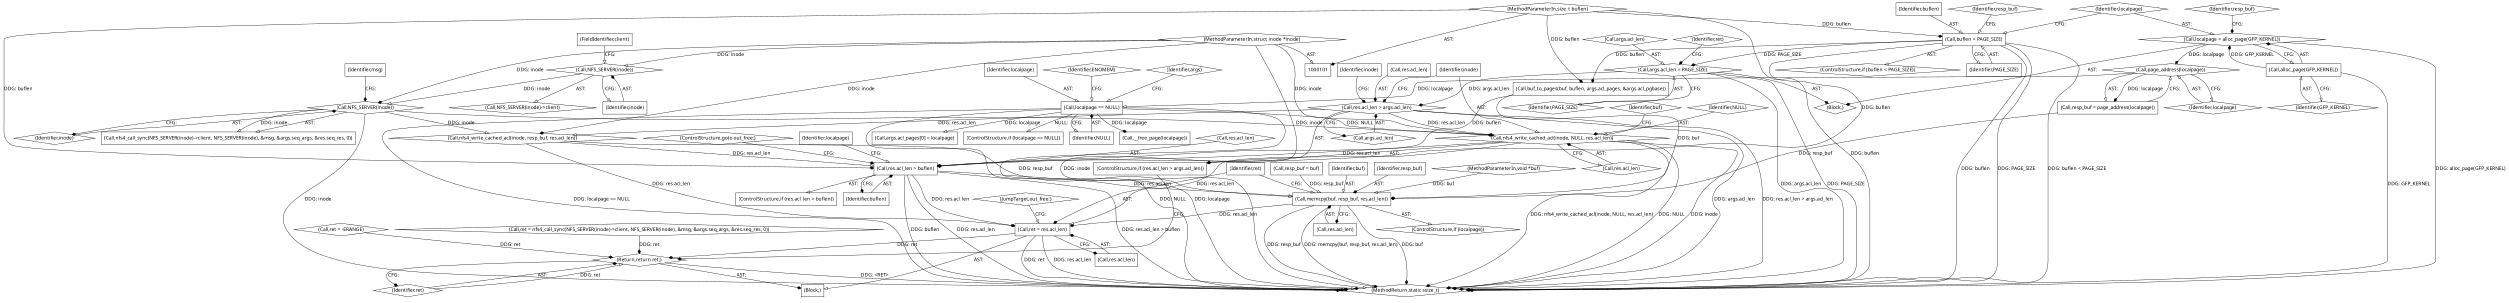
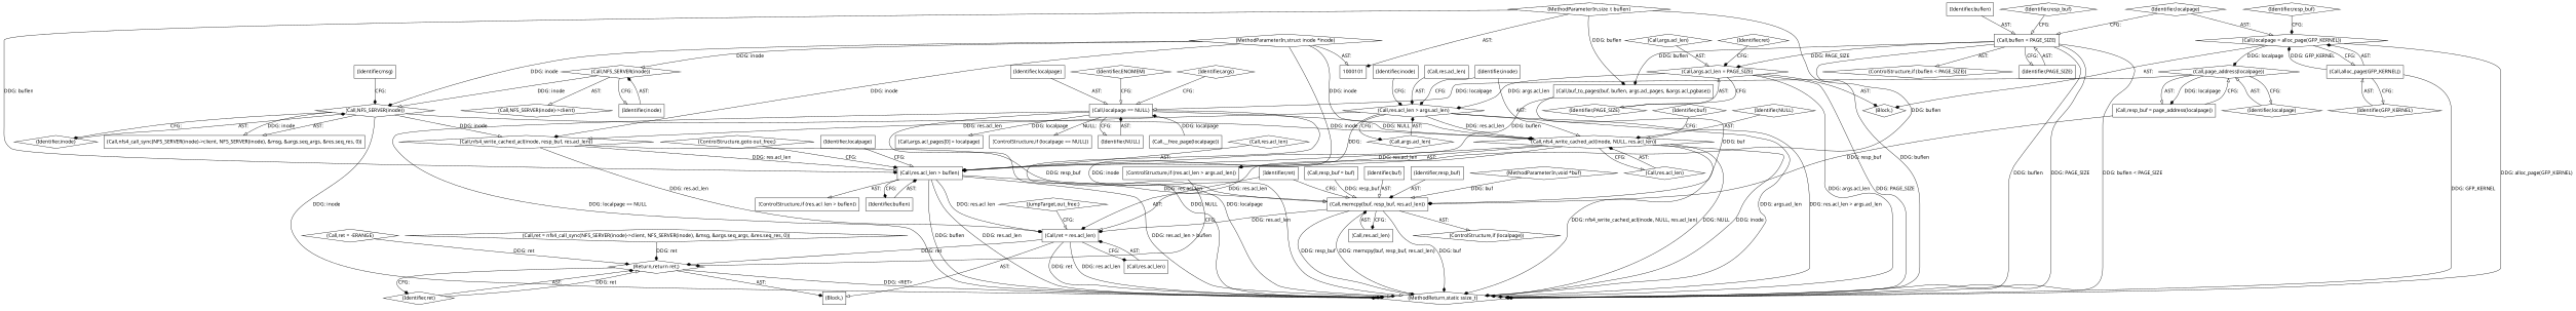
  digraph {
    fontname="Noto Sans"
    node [fontname="Noto Sans" shape=diamond]
    edge [arrowhead=diamond fontname="Noto Sans"]
    n1 [label="(Call,nfs4_write_cached_acl(inode, NULL, res.acl_len))"]
    n2 [label="(Call,res.acl_len > buflen)" shape=box]
    n3 [label="(Call,ret = res.acl_len)" shape=box]
    n4 [label="(MethodReturn,static ssize_t)"]
    n5 [label="(Call,res.acl_len)"]
    n6 [label="(ControlStructure,if (res.acl_len > args.acl_len))" shape=box]
    n7 [label="(Call,memcpy(buf, resp_buf, res.acl_len))" shape=box]
    n8 [label="(ControlStructure,if (res.acl_len > buflen))" shape=box]
    n9 [label="(Identifier,buflen)" shape=box]
    n10 [label="(Return,return ret;)"]
    n11 [label="(Block,)" shape=box]
    n12 [label="(Call,res.acl_len)" shape=box]
    n13 [label="(Call,NFS_SERVER(inode))"]
    n14 [label="(Call,nfs4_call_sync(NFS_SERVER(inode)->client, NFS_SERVER(inode), &msg, &args.seq_args, &res.seq_res, 0))" shape=box]
    n15 [label="(Call,nfs4_write_cached_acl(inode, resp_buf, res.acl_len))"]
    n16 [label="(Identifier,inode)"]
    n17 [label="(Call,NFS_SERVER(inode))"]
    n18 [label="(Call,NFS_SERVER(inode)->client)"]
    n19 [label="(Identifier,inode)" shape=box]
    n20 [label="(MethodParameterIn,struct inode *inode)"]
    1000101 [shape=box]
    n22 [label="(Call,localpage == NULL)" shape=box]
    n23 [label="(Call,args.acl_pages[0] = localpage)" shape=box]
    n24 [label="(ControlStructure,if (localpage == NULL))" shape=box]
    n25 [label="(Identifier,NULL)" shape=box]
    n26 [label="(Call,__free_page(localpage))" shape=box]
    n27 [label="(Call,page_address(localpage))"]
    n28 [label="(Call,resp_buf = page_address(localpage))" shape=box]
    n29 [label="(Identifier,localpage)"]
    n30 [label="(Call,localpage = alloc_page(GFP_KERNEL))"]
    n31 [label="(Call,alloc_page(GFP_KERNEL))" shape=box]
    n32 [label="(Block,)"]
    n33 [label="(Identifier,GFP_KERNEL)"]
    n34 [label="(Call,res.acl_len > args.acl_len)"]
    n35 [label="(Call,args.acl_len)"]
    n36 [label="(Call,args.acl_len = PAGE_SIZE)"]
    n37 [label="(Identifier,PAGE_SIZE)"]
    n38 [label="(Call,buflen < PAGE_SIZE)" shape=box]
    n39 [label="(ControlStructure,if (buflen < PAGE_SIZE))"]
    n40 [label="(Call,buf_to_pages(buf, buflen, args.acl_pages, &args.acl_pgbase))" shape=box]
    n41 [label="(Identifier,PAGE_SIZE)" shape=box]
    n42 [label="(MethodParameterIn,size_t buflen)"]
    n43 [label="(ControlStructure,if (localpage))"]
    n44 [label="(Call,res.acl_len)" shape=box]
    n45 [label="(Identifier,ret)"]
    n46 [label="(JumpTarget,out_free:)"]
    n47 [label="(Call,resp_buf = buf)" shape=box]
-   n48 [label="(FieldIdentifier,client)" shape=box]
    n49 [label="(Identifier,resp_buf)"]
    n50 [label="(Call,res.acl_len)" shape=box]
    n51 [label="(Identifier,msg)" shape=box]
    n52 [label="(Identifier,inode)" shape=box]
    n53 [label="(Identifier,ret)" shape=box]
    n54 [label="(Identifier,inode)" shape=box]
    n55 [label="(Call,res.acl_len)"]
    n56 [label="(Identifier,ret)"]
    n57 [label="(Identifier,buf)" shape=box]
    n58 [label="(Call,ret = nfs4_call_sync(NFS_SERVER(inode)->client, NFS_SERVER(inode), &msg, &args.seq_args, &res.seq_res, 0))"]
    n59 [label="(Call,args.acl_len)"]
    n60 [label="(Identifier,ENOMEM)"]
    n61 [label="(Identifier,buflen)" shape=box]
    n62 [label="(ControlStructure,goto out_free;)"]
    n63 [label="(Identifier,localpage)" shape=box]
    n64 [label="(Call,ret = -ERANGE)"]
    n65 [label="(Identifier,resp_buf)" shape=box]
    n66 [label="(Identifier,args)"]
    n67 [label="(Identifier,localpage)"]
    n68 [label="(Identifier,resp_buf)"]
    n69 [label="(Identifier,NULL)"]
    n70 [label="(MethodParameterIn,void *buf)"]
    n71 [label="(Identifier,buf)"]
    n72 [label="(Identifier,localpage)" shape=box]
    n1 -> n2 [arrowhead=onormal label="DDG: res.acl_len"]
    n1 -> n3 [arrowhead=onormal label="DDG: res.acl_len"]
    n1 -> n4 [label="DDG: nfs4_write_cached_acl(inode, NULL, res.acl_len)"]
    n1 -> n4 [arrowhead=onormal label="DDG: NULL"]
    n1 -> n4 [arrowhead=onormal label="DDG: inode"]
    n1 -> n5 [arrowhead=onormal label="CFG: "]
    n1 -> n6 [label="AST: "]
    n2 -> n3 [label="DDG: res.acl_len"]
    n2 -> n4 [arrowhead=onormal label="DDG: res.acl_len"]
    n2 -> n4 [arrowhead=onormal label="DDG: res.acl_len > buflen"]
    n2 -> n4 [arrowhead=onormal label="DDG: buflen"]
    n2 -> n7 [arrowhead=onormal label="DDG: res.acl_len"]
    n2 -> n8 [arrowhead=onormal label="AST: "]
    n2 -> n9 [label="CFG: "]
    n3 -> n4 [arrowhead=onormal label="DDG: res.acl_len"]
    n3 -> n4 [label="DDG: ret"]
    n3 -> n10 [label="DDG: ret"]
    n3 -> n11 [arrowhead=onormal label="AST: "]
    n3 -> n12 [label="CFG: "]
    n5 -> n1 [label="AST: "]
    n6 -> n10 [label="CFG: "]
    n7 -> n3 [label="DDG: res.acl_len"]
    n7 -> n4 [label="DDG: memcpy(buf, resp_buf, res.acl_len)"]
    n7 -> n4 [label="DDG: buf"]
    n7 -> n4 [arrowhead=onormal label="DDG: resp_buf"]
    n7 -> n43 [arrowhead=onormal label="AST: "]
    n7 -> n44 [label="CFG: "]
    n9 -> n2 [label="AST: "]
    n10 -> n4 [label="DDG: <RET>"]
    n10 -> n11 [label="AST: "]
    n10 -> n45 [label="CFG: "]
    n12 -> n3 [label="AST: "]
    n13 -> n1 [label="DDG: inode"]
    n13 -> n4 [label="DDG: inode"]
    n13 -> n14 [arrowhead=onormal label="AST: "]
    n13 -> n14 [arrowhead=onormal label="DDG: inode"]
    n13 -> n15 [arrowhead=onormal label="DDG: inode"]
    n13 -> n16 [label="CFG: "]
    n15 -> n2 [arrowhead=onormal label="DDG: res.acl_len"]
    n15 -> n3 [arrowhead=onormal label="DDG: res.acl_len"]
    n15 -> n7 [arrowhead=onormal label="DDG: resp_buf"]
    n16 -> n13 [label="AST: "]
    n17 -> n13 [arrowhead=onormal label="DDG: inode"]
    n17 -> n18 [arrowhead=onormal label="AST: "]
    n17 -> n19 [arrowhead=onormal label="CFG: "]
    n19 -> n17 [label="AST: "]
    n20 -> n1 [label="DDG: inode"]
    n20 -> n4 [arrowhead=onormal label="DDG: inode"]
    n20 -> n13 [label="DDG: inode"]
    n20 -> n15 [label="DDG: inode"]
    n20 -> n17 [arrowhead=onormal label="DDG: inode"]
    n20 -> 1000101 [arrowhead=onormal label="AST: "]
    n22 -> n1 [arrowhead=onormal label="DDG: NULL"]
    n22 -> n4 [arrowhead=onormal label="DDG: localpage == NULL"]
    n22 -> n4 [label="DDG: NULL"]
    n22 -> n4 [label="DDG: localpage"]
    n22 -> n23 [arrowhead=onormal label="DDG: localpage"]
    n22 -> n24 [arrowhead=onormal label="NULL: "]
    n22 -> n25 [arrowhead=onormal label="CFG: "]
-   n22 -> n26 [label="DDG: localpage"]
+   n26 -> n22 [label="DDG: localpage"]
    n25 -> n22 [label="AST: "]
    n27 -> n22 [arrowhead=onormal label="DDG: localpage"]
    n27 -> n28 [arrowhead=onormal label="AST: "]
    n27 -> n28 [label="DDG: localpage"]
    n27 -> n29 [arrowhead=onormal label="CFG: "]
    n28 -> n7 [label="DDG: resp_buf"]
    n28 -> n27 [arrowhead=onormal label="CFG: "]
    n29 -> n27 [arrowhead=onormal label="AST: "]
    n30 -> n4 [label="DDG: alloc_page(GFP_KERNEL)"]
    n30 -> n27 [label="DDG: localpage"]
    n30 -> n31 [arrowhead=onormal label="CFG: "]
    n30 -> n32 [label="AST: "]
    n31 -> n4 [arrowhead=onormal label="DDG: GFP_KERNEL"]
    n31 -> n30 [label="AST: "]
    n31 -> n30 [label="DDG: GFP_KERNEL"]
    n31 -> n33 [arrowhead=onormal label="CFG: "]
    n33 -> n31 [arrowhead=onormal label="AST: "]
    n34 -> n1 [arrowhead=onormal label="DDG: res.acl_len"]
    n34 -> n4 [label="DDG: args.acl_len"]
    n34 -> n4 [label="DDG: res.acl_len > args.acl_len"]
-   n34 -> n6 [label="AST: "]
+   n34 -> n6 [label="DDG: "]
    n34 -> n15 [arrowhead=onormal label="DDG: res.acl_len"]
    n34 -> n35 [label="CFG: "]
    n35 -> n34 [label="AST: "]
    n36 -> n4 [arrowhead=onormal label="DDG: PAGE_SIZE"]
    n36 -> n4 [label="DDG: args.acl_len"]
    n36 -> n32 [label="AST: "]
    n36 -> n34 [label="DDG: args.acl_len"]
    n36 -> n37 [arrowhead=onormal label="CFG: "]
    n37 -> n36 [arrowhead=onormal label="AST: "]
    n38 -> n2 [label="DDG: buflen"]
    n38 -> n4 [label="DDG: buflen"]
    n38 -> n4 [arrowhead=onormal label="DDG: PAGE_SIZE"]
    n38 -> n4 [label="DDG: buflen < PAGE_SIZE"]
    n38 -> n36 [label="DDG: PAGE_SIZE"]
    n38 -> n39 [arrowhead=onormal label="AST: "]
    n38 -> n40 [label="DDG: buflen"]
    n38 -> n41 [arrowhead=onormal label="CFG: "]
    n40 -> n2 [label="DDG: buflen"]
    n40 -> n7 [label="DDG: buf"]
    n41 -> n38 [arrowhead=onormal label="AST: "]
    n42 -> n2 [label="DDG: buflen"]
    n42 -> n4 [label="DDG: buflen"]
    n42 -> 1000101 [label="AST: "]
-   n42 -> n38 [label="DDG: buflen"]
    n42 -> n40 [label="DDG: buflen"]
    n44 -> n7 [label="AST: "]
    n45 -> n10 [label="AST: "]
    n45 -> n10 [arrowhead=onormal label="DDG: ret"]
    n46 -> n3 [arrowhead=onormal label="CFG: "]
    n47 -> n7 [arrowhead=onormal label="DDG: resp_buf"]
-   n48 -> n17 [arrowhead=onormal label="CFG: "]
    n49 -> n30 [label="CFG: "]
    n50 -> n34 [label="AST: "]
    n51 -> n13 [label="CFG: "]
    n52 -> n1 [arrowhead=onormal label="AST: "]
    n52 -> n34 [label="CFG: "]
    n53 -> n3 [label="AST: "]
    n53 -> n7 [arrowhead=onormal label="CFG: "]
    n54 -> n34 [label="CFG: "]
    n55 -> n2 [label="AST: "]
    n56 -> n36 [label="CFG: "]
    n57 -> n7 [arrowhead=onormal label="AST: "]
    n58 -> n10 [label="DDG: ret"]
    n59 -> n36 [arrowhead=onormal label="AST: "]
    n60 -> n22 [arrowhead=onormal label="CFG: "]
    n61 -> n38 [arrowhead=onormal label="AST: "]
    n62 -> n2 [label="CFG: "]
    n63 -> n2 [arrowhead=onormal label="CFG: "]
    n64 -> n10 [label="DDG: ret"]
    n65 -> n7 [label="AST: "]
    n66 -> n22 [arrowhead=onormal label="CFG: "]
    n67 -> n30 [arrowhead=onormal label="AST: "]
    n67 -> n38 [arrowhead=onormal label="CFG: "]
    n68 -> n38 [arrowhead=onormal label="CFG: "]
    n69 -> n1 [label="AST: "]
    n70 -> n7 [arrowhead=onormal label="DDG: buf"]
    n71 -> n1 [arrowhead=onormal label="CFG: "]
    n72 -> n22 [arrowhead=onormal label="AST: "]
  }
